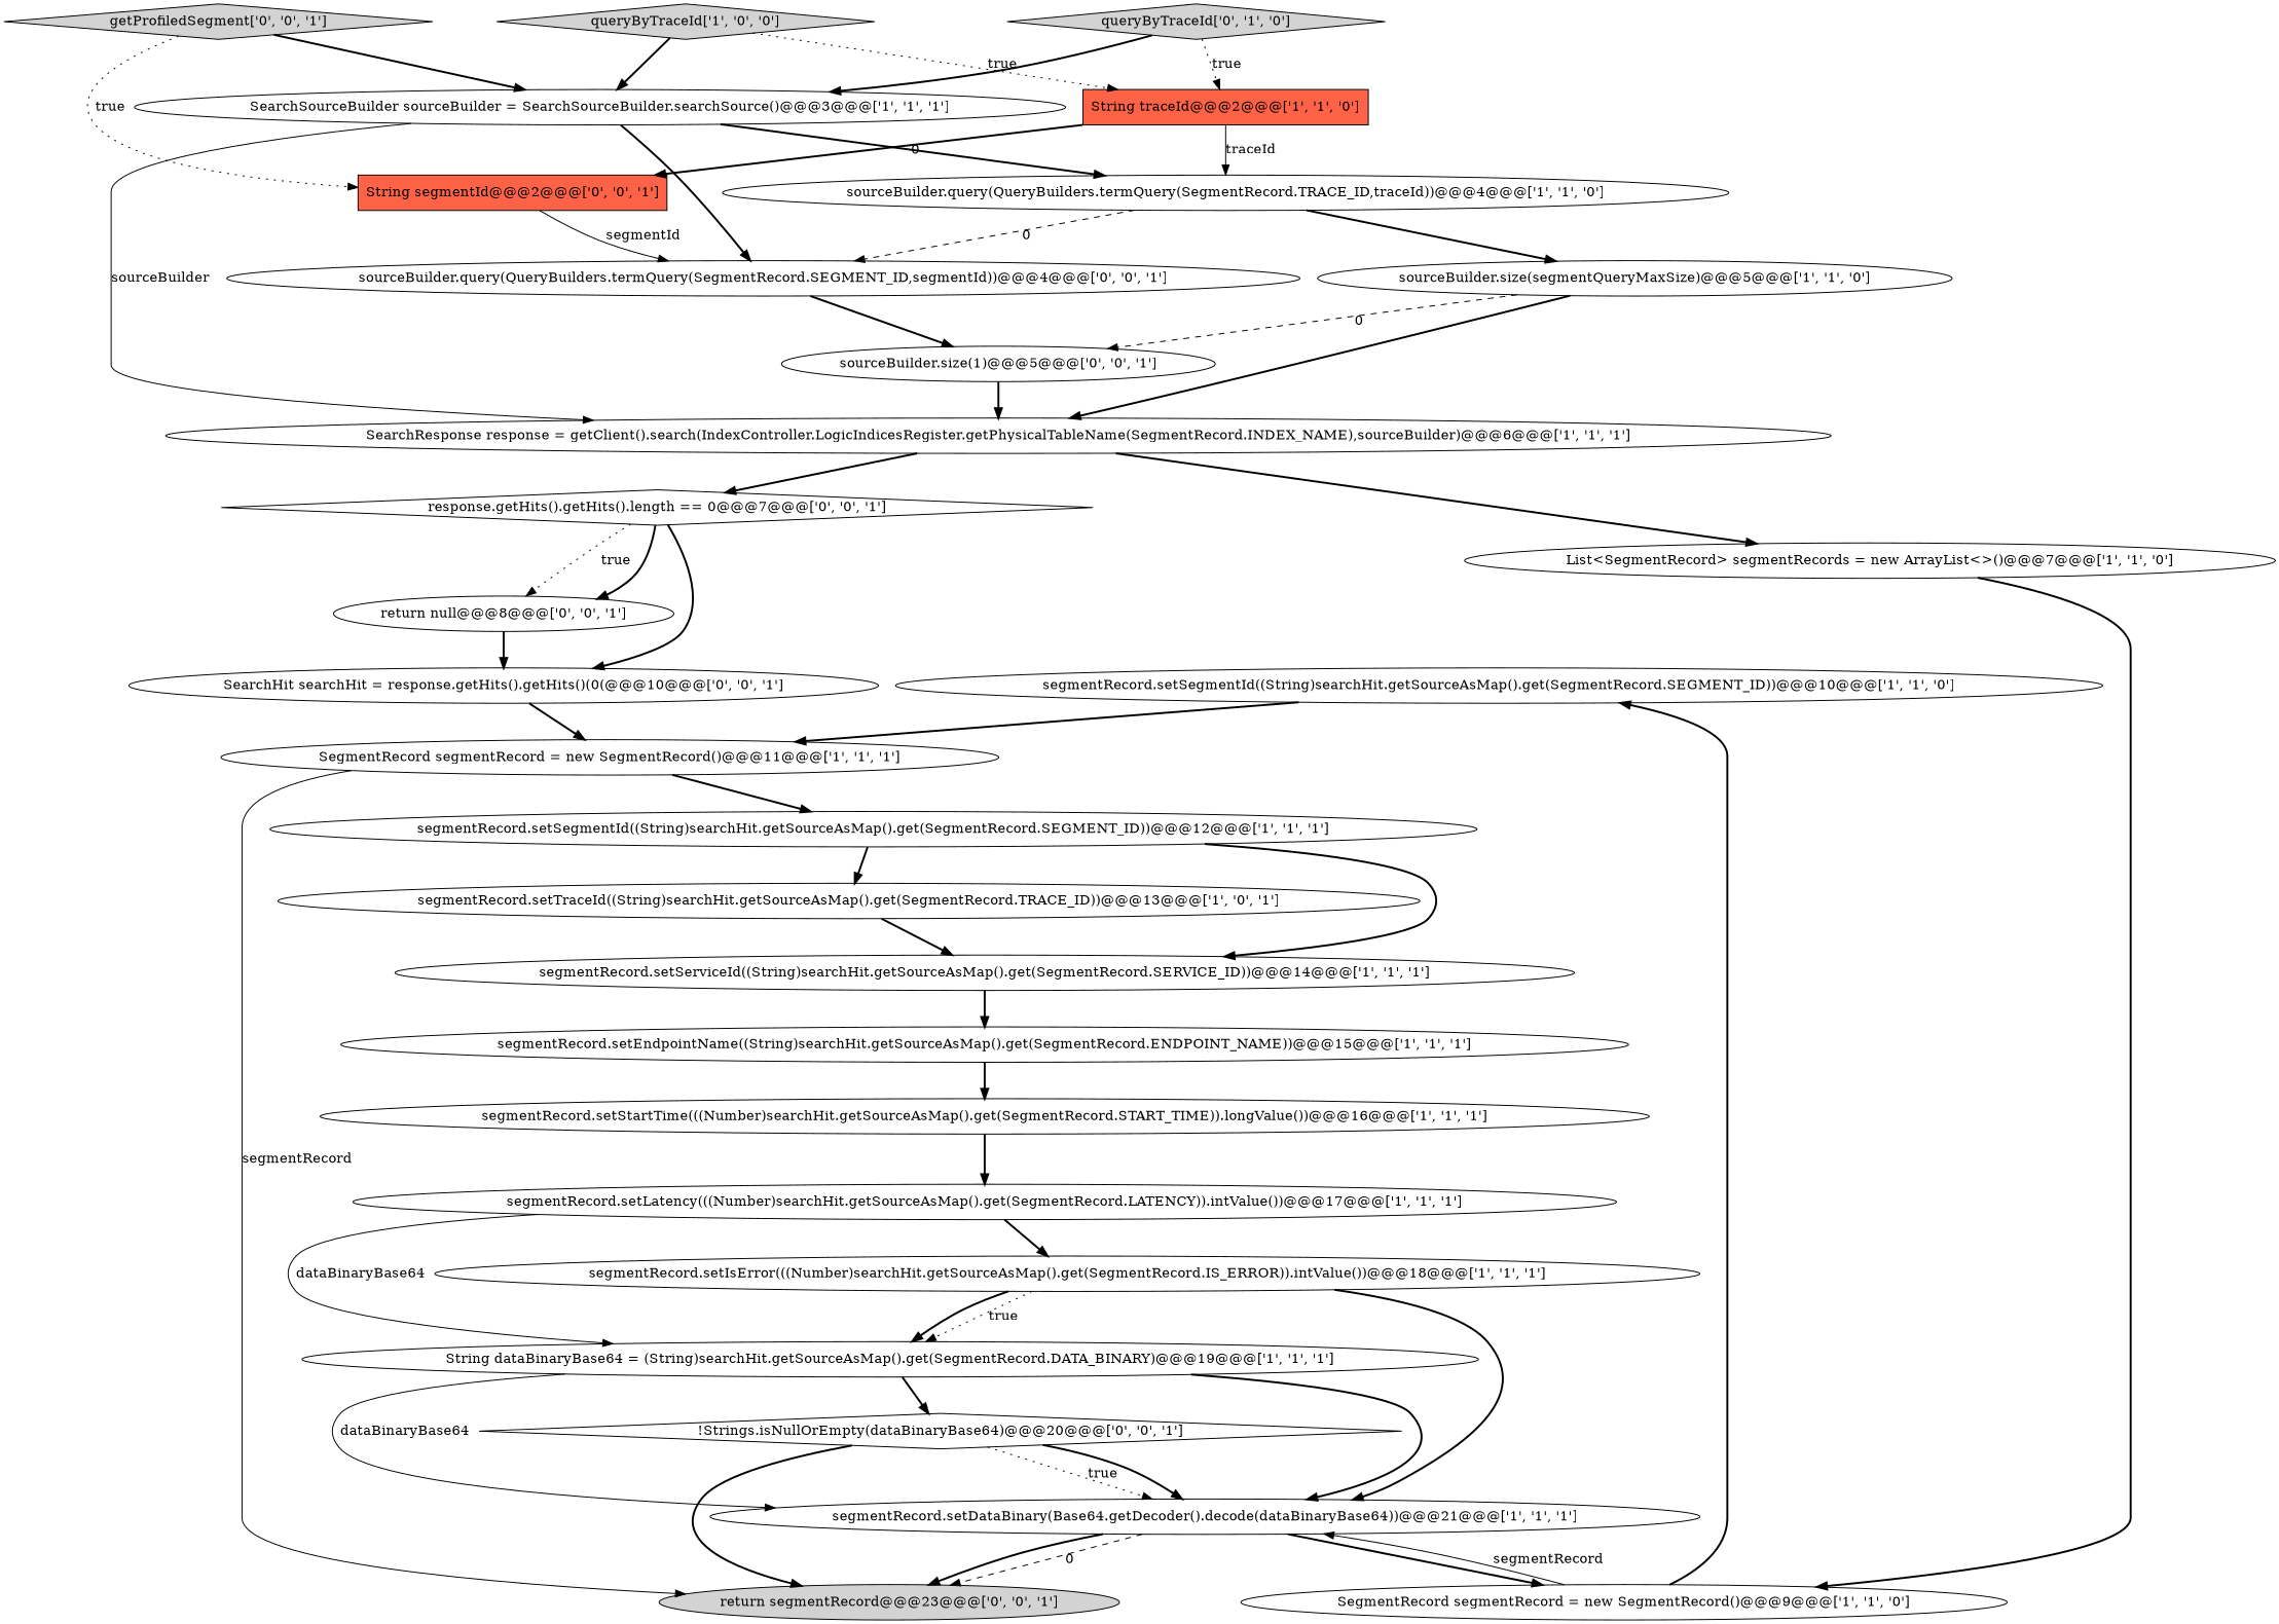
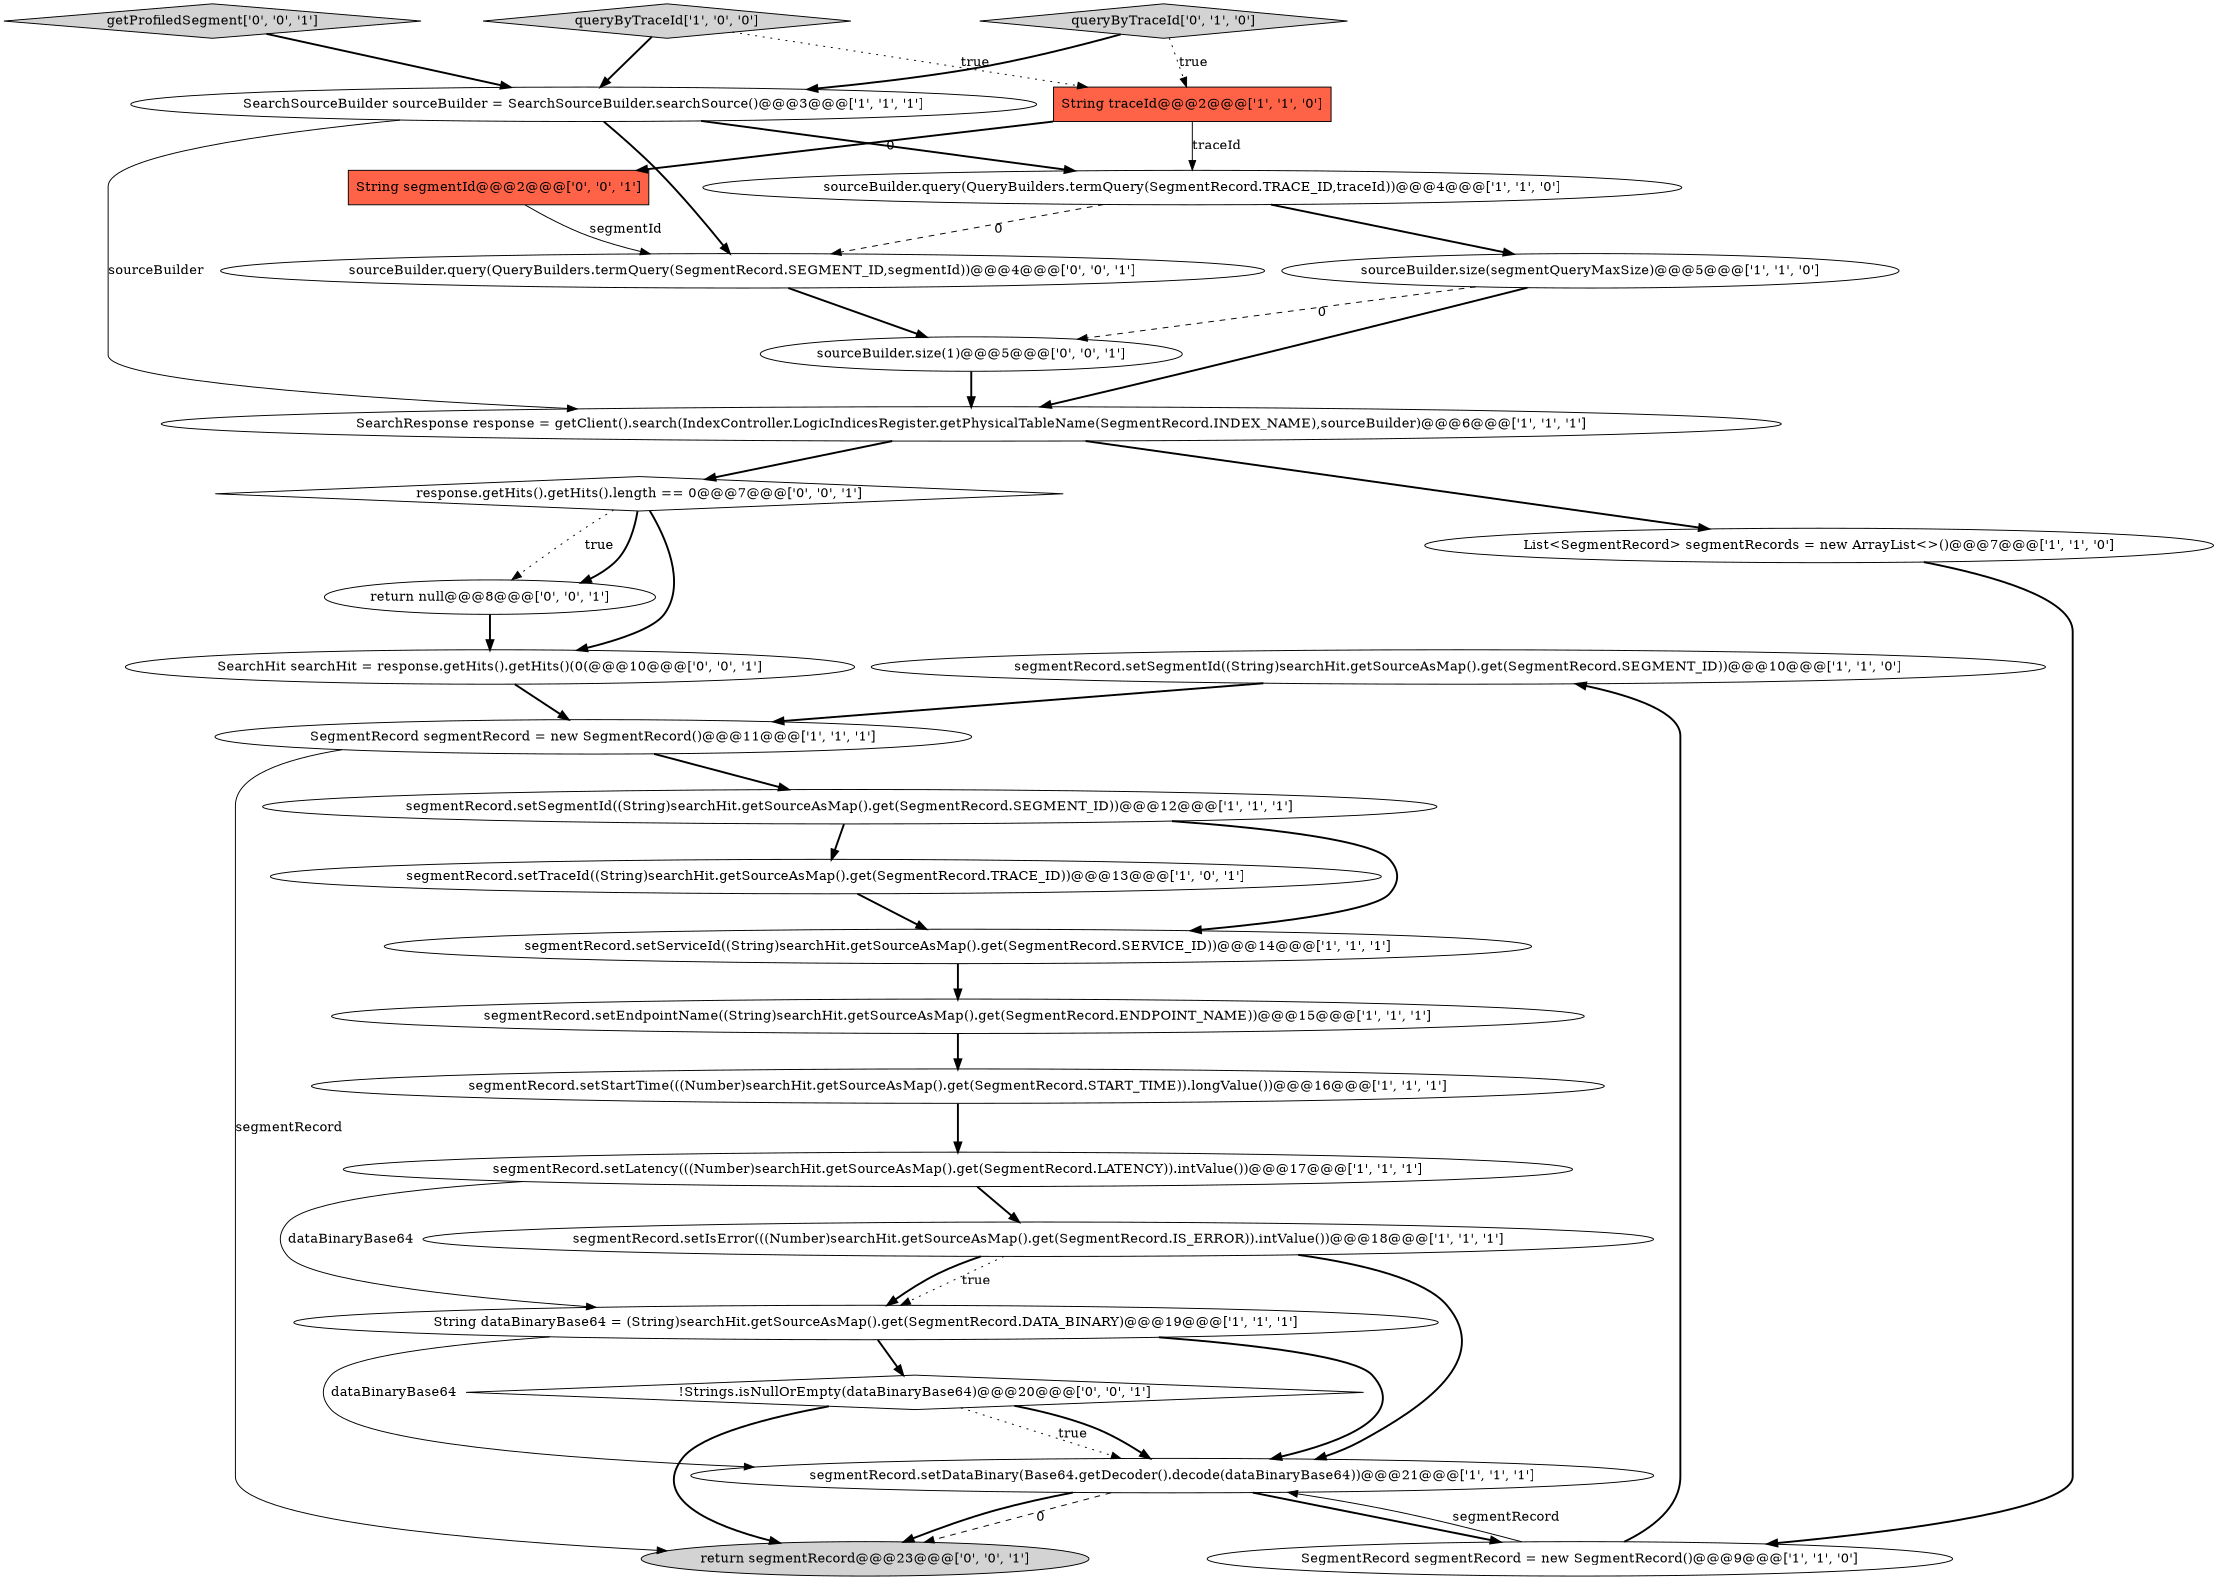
  digraph {
    node [fillcolor=white shape=ellipse style=filled]
    edge [style=bold]
    n1 [label="segmentRecord.setSegmentId((String)searchHit.getSourceAsMap().get(SegmentRecord.SEGMENT_ID))@@@10@@@['1', '1', '0']"]
    n2 [label="SegmentRecord segmentRecord = new SegmentRecord()@@@11@@@['1', '1', '1']"]
    n3 [fillcolor=lightgray label="return segmentRecord@@@23@@@['0', '0', '1']"]
    n4 [label="segmentRecord.setSegmentId((String)searchHit.getSourceAsMap().get(SegmentRecord.SEGMENT_ID))@@@12@@@['1', '1', '1']"]
    n5 [label="String dataBinaryBase64 = (String)searchHit.getSourceAsMap().get(SegmentRecord.DATA_BINARY)@@@19@@@['1', '1', '1']"]
    n6 [label="segmentRecord.setDataBinary(Base64.getDecoder().decode(dataBinaryBase64))@@@21@@@['1', '1', '1']"]
    n7 [label="!Strings.isNullOrEmpty(dataBinaryBase64)@@@20@@@['0', '0', '1']" shape=diamond]
    n8 [label="SegmentRecord segmentRecord = new SegmentRecord()@@@9@@@['1', '1', '0']"]
    n9 [label="segmentRecord.setLatency(((Number)searchHit.getSourceAsMap().get(SegmentRecord.LATENCY)).intValue())@@@17@@@['1', '1', '1']"]
    n10 [label="segmentRecord.setIsError(((Number)searchHit.getSourceAsMap().get(SegmentRecord.IS_ERROR)).intValue())@@@18@@@['1', '1', '1']"]
    n11 [label="response.getHits().getHits().length == 0@@@7@@@['0', '0', '1']" shape=diamond]
    n12 [label="SearchHit searchHit = response.getHits().getHits()(0(@@@10@@@['0', '0', '1']"]
    n13 [label="return null@@@8@@@['0', '0', '1']"]
    n14 [label="SearchSourceBuilder sourceBuilder = SearchSourceBuilder.searchSource()@@@3@@@['1', '1', '1']"]
    n15 [label="sourceBuilder.query(QueryBuilders.termQuery(SegmentRecord.SEGMENT_ID,segmentId))@@@4@@@['0', '0', '1']"]
    n16 [label="SearchResponse response = getClient().search(IndexController.LogicIndicesRegister.getPhysicalTableName(SegmentRecord.INDEX_NAME),sourceBuilder)@@@6@@@['1', '1', '1']"]
    n17 [label="sourceBuilder.query(QueryBuilders.termQuery(SegmentRecord.TRACE_ID,traceId))@@@4@@@['1', '1', '0']"]
    n18 [label="sourceBuilder.size(1)@@@5@@@['0', '0', '1']"]
    n19 [label="List<SegmentRecord> segmentRecords = new ArrayList<>()@@@7@@@['1', '1', '0']"]
    n20 [label="sourceBuilder.size(segmentQueryMaxSize)@@@5@@@['1', '1', '0']"]
    n21 [label="segmentRecord.setTraceId((String)searchHit.getSourceAsMap().get(SegmentRecord.TRACE_ID))@@@13@@@['1', '0', '1']"]
    n22 [label="segmentRecord.setServiceId((String)searchHit.getSourceAsMap().get(SegmentRecord.SERVICE_ID))@@@14@@@['1', '1', '1']"]
    n23 [label="segmentRecord.setEndpointName((String)searchHit.getSourceAsMap().get(SegmentRecord.ENDPOINT_NAME))@@@15@@@['1', '1', '1']"]
    n24 [fillcolor=lightgray label="getProfiledSegment['0', '0', '1']" shape=diamond]
    n25 [fillcolor=tomato label="String segmentId@@@2@@@['0', '0', '1']" shape=box]
    n26 [fillcolor=tomato label="String traceId@@@2@@@['1', '1', '0']" shape=box]
    n27 [fillcolor=lightgray label="queryByTraceId['1', '0', '0']" shape=diamond]
    n28 [label="segmentRecord.setStartTime(((Number)searchHit.getSourceAsMap().get(SegmentRecord.START_TIME)).longValue())@@@16@@@['1', '1', '1']"]
    n29 [fillcolor=lightgray label="queryByTraceId['0', '1', '0']" shape=diamond]
    n1 -> n2
    n2 -> n3 [label=segmentRecord style=solid]
    n2 -> n4
    n4 -> n21
    n4 -> n22
    n5 -> n6
    n5 -> n6 [label=dataBinaryBase64 style=solid]
    n5 -> n7
    n6 -> n3 [label=0 style=dashed]
    n6 -> n3
    n6 -> n8
    n7 -> n3
    n7 -> n6 [label=true style=dotted]
    n7 -> n6
    n8 -> n1
    n8 -> n6 [label=segmentRecord style=solid]
    n9 -> n5 [label=dataBinaryBase64 style=solid]
    n9 -> n10
    n10 -> n5 [label=true style=dotted]
    n10 -> n5
    n10 -> n6
    n11 -> n12
    n11 -> n13 [label=true style=dotted]
    n11 -> n13
    n12 -> n2
    n13 -> n12
    n14 -> n15
    n14 -> n16 [label=sourceBuilder style=solid]
    n14 -> n17
    n15 -> n18
    n16 -> n11
    n16 -> n19
    n17 -> n15 [label=0 style=dashed]
    n17 -> n20
    n18 -> n16
    n19 -> n8
    n20 -> n16
    n20 -> n18 [label=0 style=dashed]
    n21 -> n22
    n22 -> n23
    n23 -> n28
    n24 -> n14
-   n24 -> n25 [label=true style=dotted]
    n25 -> n15 [label=segmentId style=solid]
    n26 -> n17 [label=traceId style=solid]
    n26 -> n25 [label=0]
    n27 -> n14
    n27 -> n26 [label=true style=dotted]
    n28 -> n9
    n29 -> n14
    n29 -> n26 [label=true style=dotted]
  }
